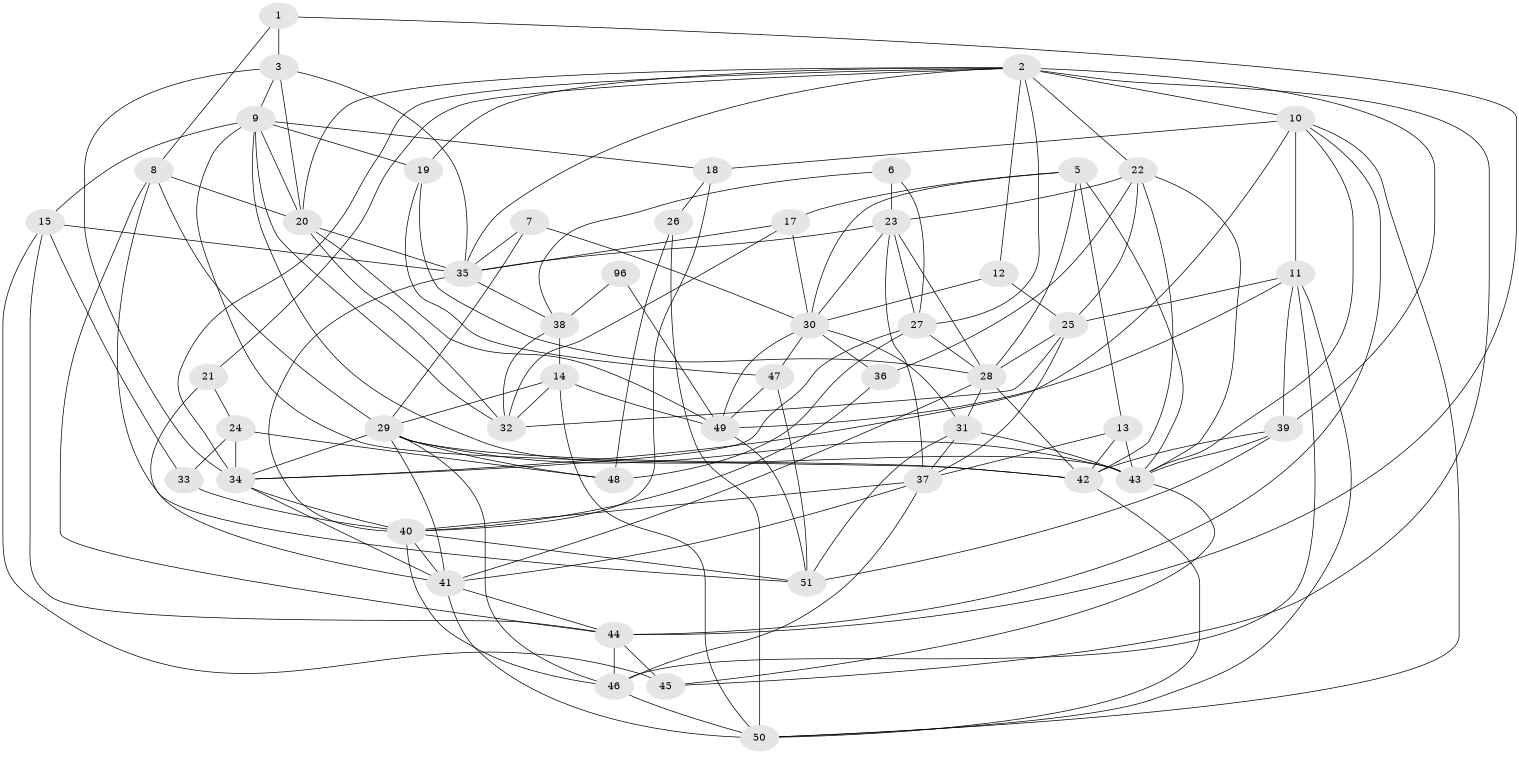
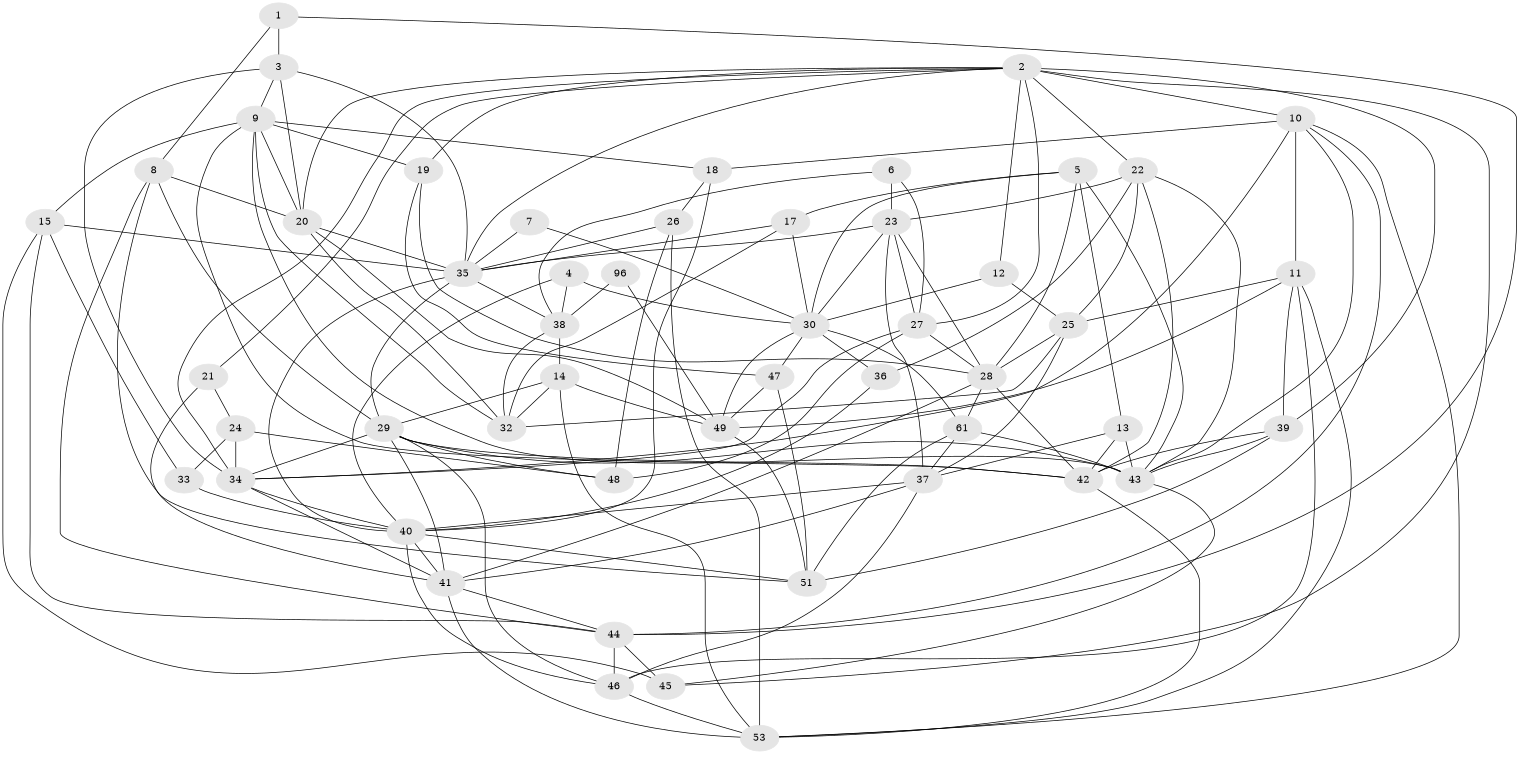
  graph {
    node [color=gray90 style=filled]
    edge [weight=1.0]
    1
    3
    8
    44
    20
    34
    35
    9
    29
    51
    45
    46
    2
    10
    12
    19
    21
    22
    27
    39
    43
    18
    11
-   50
+   50 [label=53]
    30
    25
    28
    47
    32
    49
    24
    41
    23
    42
    36
    48
    40
    38
    15
-   31
+   4
+   31 [label=61]
    14
    5
    13
    17
    37
    6
    7
    33
    26
    n51 [label=96]
    1 -- 3
    1 -- 8
    1 -- 44
    3 -- 20
    3 -- 34
    3 -- 35
    3 -- 9
    8 -- 44
    8 -- 20
    8 -- 29
    8 -- 51
    44 -- 45
    44 -- 46
    20 -- 35
    20 -- 32
    20 -- 49
    34 -- 41
    34 -- 40
    35 -- 40
    35 -- 38
    9 -- 20
    9 -- 19
    9 -- 43
    9 -- 18
    9 -- 32
    9 -- 42
    9 -- 15
    29 -- 34
    29 -- 46
    29 -- 43
    29 -- 41
    29 -- 42
    29 -- 48
    46 -- 50
    2 -- 20
    2 -- 34
    2 -- 35
    2 -- 45 [weight=2.0]
    2 -- 10
    2 -- 12
    2 -- 19
    2 -- 21
    2 -- 22
    2 -- 27
    2 -- 39
    10 -- 44
    10 -- 34
    10 -- 43
    10 -- 18
    10 -- 11
    10 -- 50
    12 -- 30
    12 -- 25
    19 -- 28
    19 -- 47
    21 -- 24
    21 -- 41
    22 -- 43
    22 -- 25
    22 -- 23
    22 -- 42
    22 -- 36
    27 -- 34
    27 -- 28
    27 -- 48
    39 -- 51
    39 -- 43
    39 -- 42
    43 -- 45
    18 -- 40
    18 -- 26
    11 -- 46
    11 -- 39
    11 -- 50
    11 -- 25
    11 -- 49
    30 -- 47
    30 -- 49
    30 -- 36
    30 -- 31
    25 -- 28
    25 -- 32
    25 -- 37
    28 -- 41 [weight=2.0]
    28 -- 42 [weight=2.0]
    28 -- 31
    47 -- 51
    47 -- 49
    32 -- 38
    49 -- 51
    24 -- 34
    24 -- 48
    24 -- 33
    41 -- 44
    41 -- 50
    23 -- 35
    23 -- 27
    23 -- 30
    23 -- 28
    23 -- 37
    42 -- 50
    36 -- 40
    40 -- 51
    40 -- 46
    40 -- 41
    38 -- 14
    15 -- 44
    15 -- 35
    15 -- 45
    15 -- 33
+   4 -- 30
+   4 -- 40
+   4 -- 38
    31 -- 51
    31 -- 43
    31 -- 37
    14 -- 29
    14 -- 50
    14 -- 32
    14 -- 49
    5 -- 43
    5 -- 30
    5 -- 28
    5 -- 13
    5 -- 17
    13 -- 43
    13 -- 42
    13 -- 37
    17 -- 35
    17 -- 30
    17 -- 32
    37 -- 46
    37 -- 41
    37 -- 40
    6 -- 27
    6 -- 23
    6 -- 38
    7 -- 35
-   7 -- 29
+   35 -- 29
    7 -- 30
    33 -- 40
+   26 -- 35
    26 -- 50
    26 -- 48
    n51 -- 49
    n51 -- 38
  }
